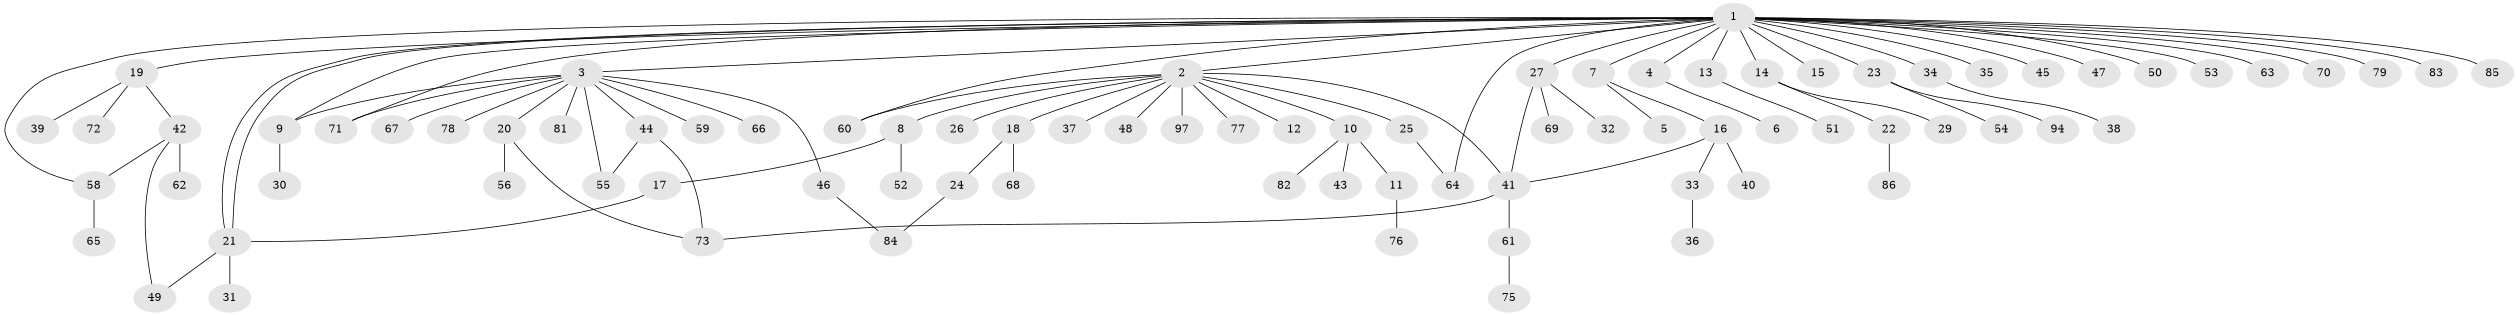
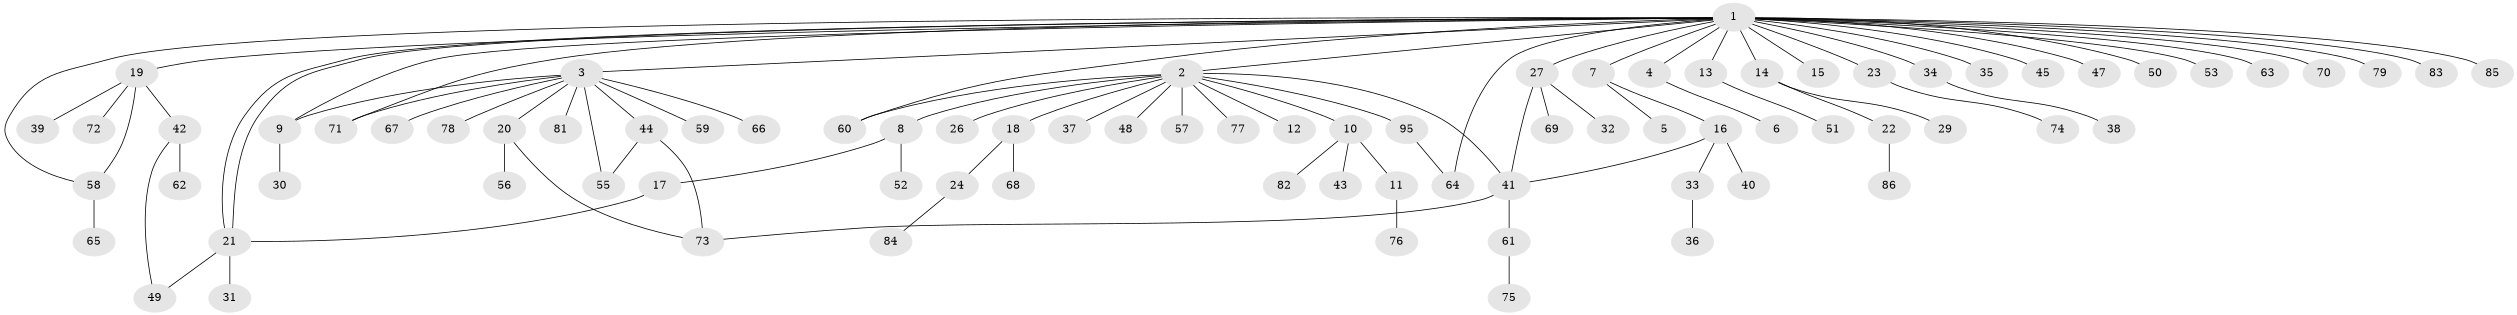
  graph {
    node [color=gray90 style=filled]
    1
    2
    3
    4
    7
    9
    13
    14
    15
    19
    21
    23
    27
    34
    35
    45
    47
    50
    53
    58
    60
    63
    64
    70
    71
    79
    83
    85
    8
    10
    12
    18
-   25
+   25 [label=95]
    26
    37
    41
    48
-   57 [label=97]
+   57
    77
    20
    44
-   46
    55
    59
    66
    67
    78
    81
    6
    16
    5
    30
    51
    22
    29
    33
    40
    39
    42
    72
    31
    49
-   54
-   74 [label=94]
+   74
    32
    69
    38
    65
    17
    52
    11
    43
    82
    24
    68
    73
    61
    56
    84
    76
    86
    36
    62
    75
    1 -- 2
    1 -- 3
    1 -- 4
    1 -- 7
    1 -- 9
    1 -- 13
    1 -- 14
    1 -- 15
    1 -- 19
    1 -- 21
    1 -- 21
    1 -- 23
    1 -- 27
    1 -- 34
    1 -- 35
    1 -- 45
    1 -- 47
    1 -- 50
    1 -- 53
    1 -- 58
    1 -- 60
    1 -- 63
    1 -- 64
    1 -- 70
    1 -- 71
    1 -- 79
    1 -- 83
    1 -- 85
    2 -- 60
    2 -- 8
    2 -- 10
    2 -- 12
    2 -- 18
    2 -- 25
    2 -- 26
    2 -- 37
    2 -- 41
    2 -- 48
    2 -- 57
    2 -- 77
    3 -- 9
    3 -- 71
    3 -- 20
    3 -- 44
-   3 -- 46
    3 -- 55
    3 -- 59
    3 -- 66
    3 -- 67
    3 -- 78
    3 -- 81
    4 -- 6
    7 -- 16
    7 -- 5
    9 -- 30
    13 -- 51
    14 -- 22
    14 -- 29
    19 -- 39
    19 -- 42
    19 -- 72
    21 -- 31
    21 -- 49
-   23 -- 54
    23 -- 74
    27 -- 41
    27 -- 32
    27 -- 69
    34 -- 38
    58 -- 65
    8 -- 17
    8 -- 52
    10 -- 11
    10 -- 43
    10 -- 82
    18 -- 24
    18 -- 68
    25 -- 64
    41 -- 73
    41 -- 61
    20 -- 73
    20 -- 56
    44 -- 55
    44 -- 73
-   46 -- 84
    16 -- 41
    16 -- 33
    16 -- 40
    22 -- 86
    33 -- 36
-   42 -- 58
+   19 -- 58
    42 -- 49
    42 -- 62
    17 -- 21
    11 -- 76
    24 -- 84
    61 -- 75
  }
